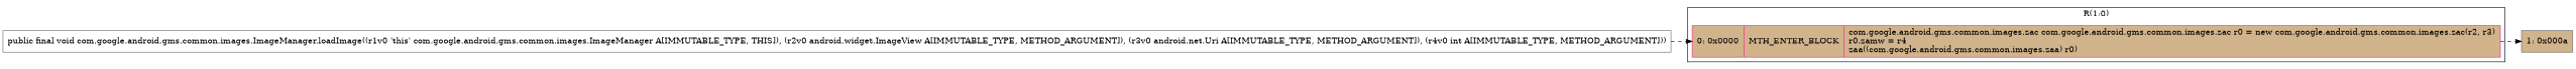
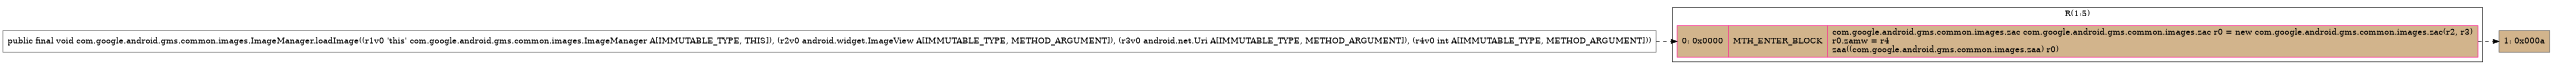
  digraph {
    rankdir=LR
    node [color=gray40 shape=record style=filled fillcolor=tan]
    edge [color=black style=dashed]
    n1 [color=deeppink label="{0\:\ 0x0000|MTH_ENTER_BLOCK\l|com.google.android.gms.common.images.zac com.google.android.gms.common.images.zac r0 = new com.google.android.gms.common.images.zac(r2, r3)\lr0.zamw = r4\lzaa((com.google.android.gms.common.images.zaa) r0)\l}"]
    n2 [label="{1\:\ 0x000a}"]
    n3 [label="{public final void com.google.android.gms.common.images.ImageManager.loadImage((r1v0 'this' com.google.android.gms.common.images.ImageManager A[IMMUTABLE_TYPE, THIS]), (r2v0 android.widget.ImageView A[IMMUTABLE_TYPE, METHOD_ARGUMENT]), (r3v0 android.net.Uri A[IMMUTABLE_TYPE, METHOD_ARGUMENT]), (r4v0 int A[IMMUTABLE_TYPE, METHOD_ARGUMENT])) }" fillcolor=white]
    subgraph cluster_1 {
-     label="R(1:0)"
+     label="R(1:5)"
      n1
    }
    n1 -> n2
    n3 -> n1
  }
